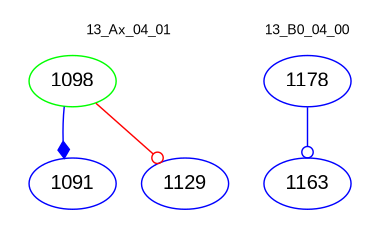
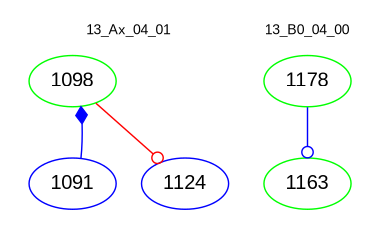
  digraph {
    fontname="Liberation Sans"
    node [color=blue fontname="Liberation Sans"]
    edge [arrowhead=odot color=blue fontname="Liberation Sans"]
    n1 [color=green label=1098]
    n2 [label=1091]
-   n3 [label=1129]
-   n4 [label=1178]
-   n5 [label=1163]
+   n3 [label=1124]
+   n4 [color=green label=1178]
+   n5 [color=green label=1163]
    subgraph cluster_1 {
      color=white
      fontsize=10
      label="13_Ax_04_01"
      n1
      n2
      n3
    }
    subgraph cluster_2 {
      color=white
      fontsize=10
      label="13_B0_04_00"
      n4
      n5
    }
-   n1 -> n2 [arrowhead=diamond]
+   n2 -> n1 [arrowhead=diamond]
    n1 -> n3 [color=red]
    n4 -> n5
  }
